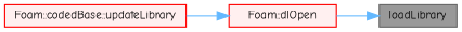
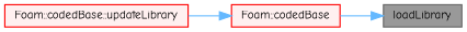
  digraph {
    fontname="Comic Neue"
    rankdir=RL
    node [color=red fillcolor="#FFF0F0" fontname="Comic Neue" fontsize=10 shape=box style=filled]
    edge [color=steelblue1 dir=back fontname="Comic Neue" fontsize=10 labelfontname=Helvetica labelfontsize=10 style=solid]
    n1 [color=gray40 fillcolor=grey60 fontcolor=black height=0.2 label=loadLibrary width=0.4]
-   n2 [height=0.2 label="Foam::dlOpen" width=0.4]
+   n2 [height=0.2 label="Foam::codedBase" width=0.4]
    n3 [height=0.2 label="Foam::codedBase::updateLibrary" width=0.4]
    n1 -> n2
    n2 -> n3
  }
